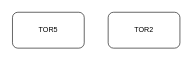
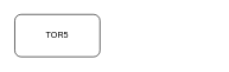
  <mxCell id="0" />
  <mxCell id="1" parent="0" />
- <mxCell id="2" value="&lt;div&gt;TOR2&lt;/div&gt;" style="rounded=1;whiteSpace=wrap;html=1;" vertex="1" parent="1"><mxGeometry x="180" y="20" width="120" height="60" as="geometry" /></mxCell>
  <mxCell id="3" value="TOR5" style="rounded=1;whiteSpace=wrap;html=1;" vertex="1" parent="1"><mxGeometry x="20" y="20" width="120" height="60" as="geometry" /></mxCell>
